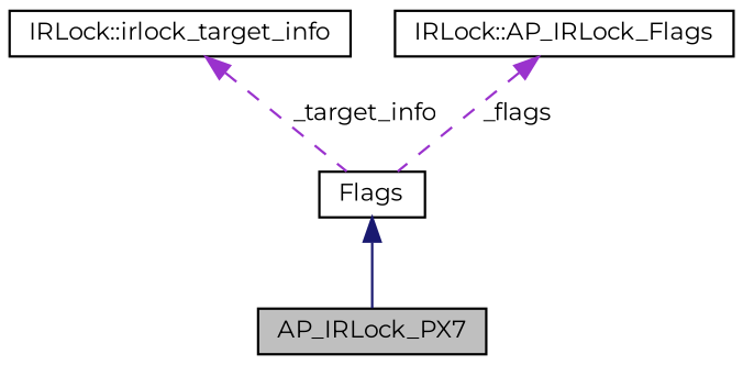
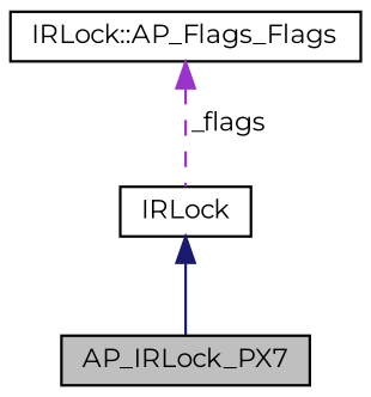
  digraph {
    fontname=Montserrat
    node [color=black fillcolor=white fontname=Montserrat fontsize=10 shape=record style=filled]
    edge [color=darkorchid3 dir=back fontname=Montserrat fontsize=10 labelfontname=Helvetica labelfontsize=10 style=dashed]
    n1 [fillcolor=grey75 fontcolor=black height=0.2 label=AP_IRLock_PX7 width=0.4]
-   n2 [height=0.2 label=Flags width=0.4]
-   n3 [height=0.2 label="IRLock::irlock_target_info" width=0.4]
-   n4 [height=0.2 label="IRLock::AP_IRLock_Flags" width=0.4]
+   n2 [height=0.2 label=IRLock width=0.4]
+   n4 [height=0.2 label="IRLock::AP_Flags_Flags" width=0.4]
    n2 -> n1 [color=midnightblue style=solid]
-   n3 -> n2 [label=" _target_info"]
    n4 -> n2 [label=" _flags"]
  }
